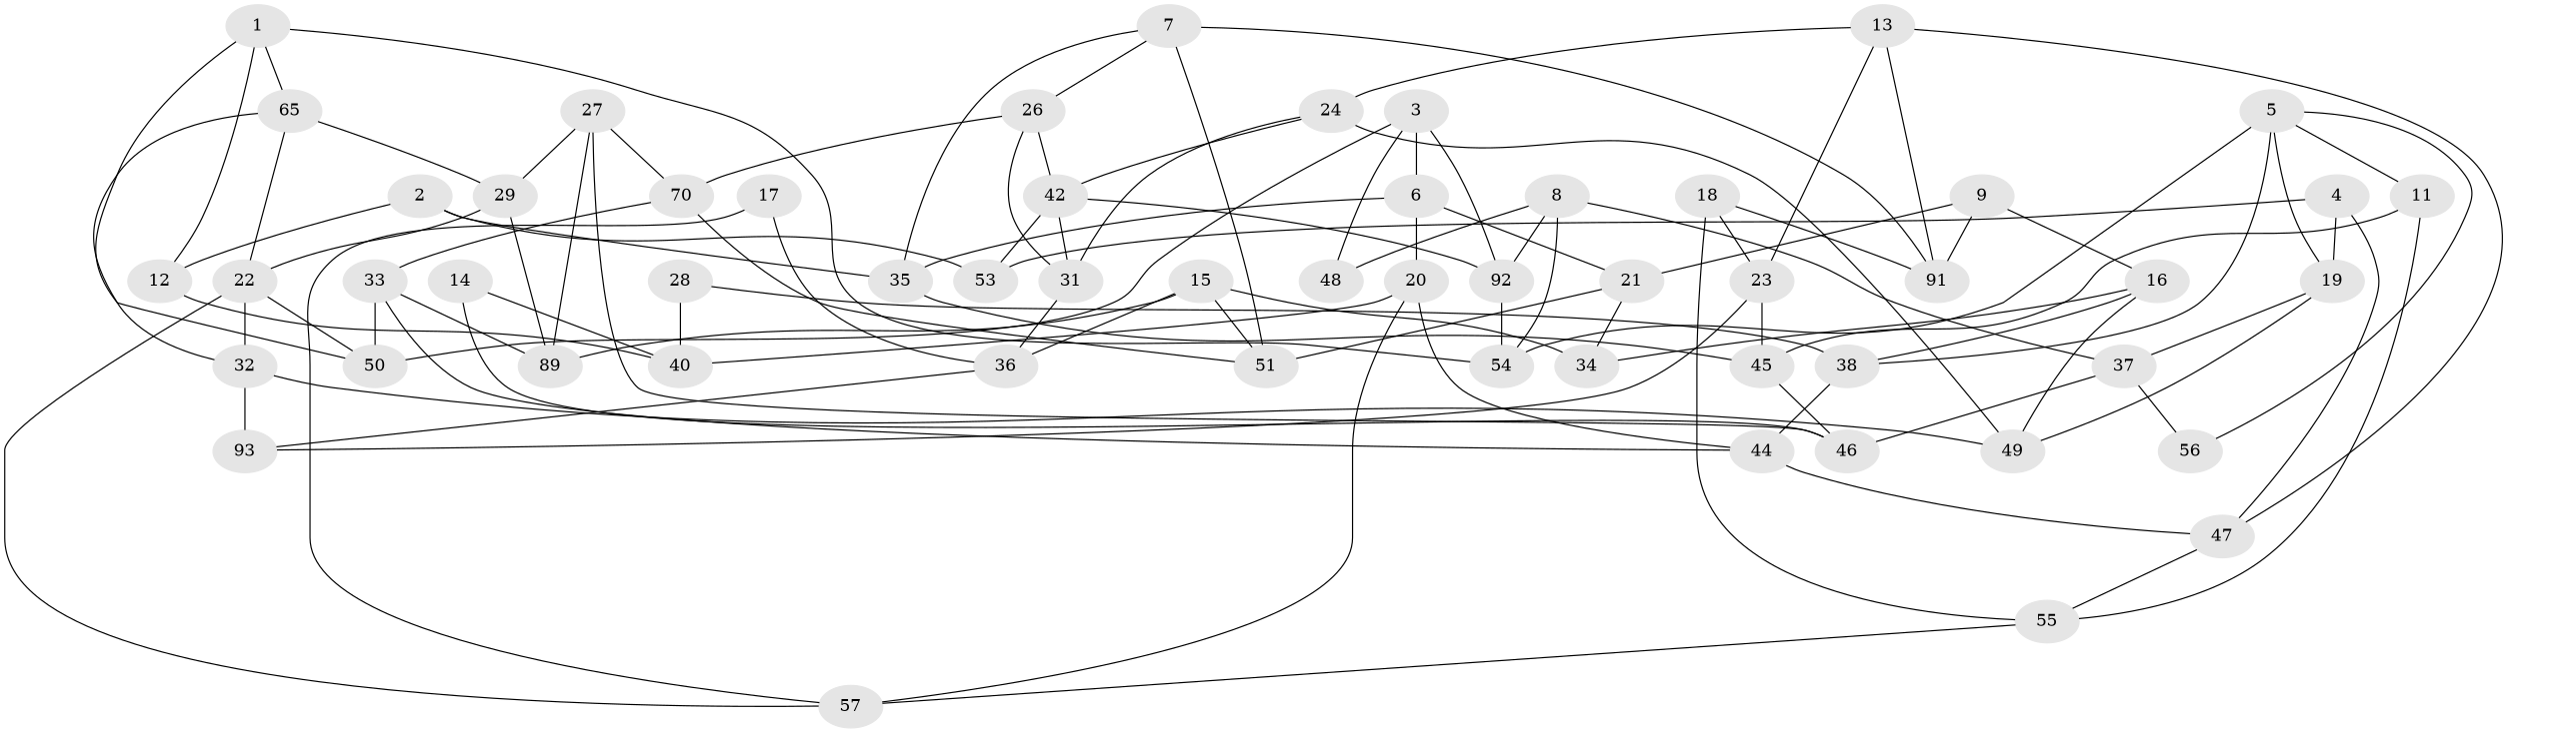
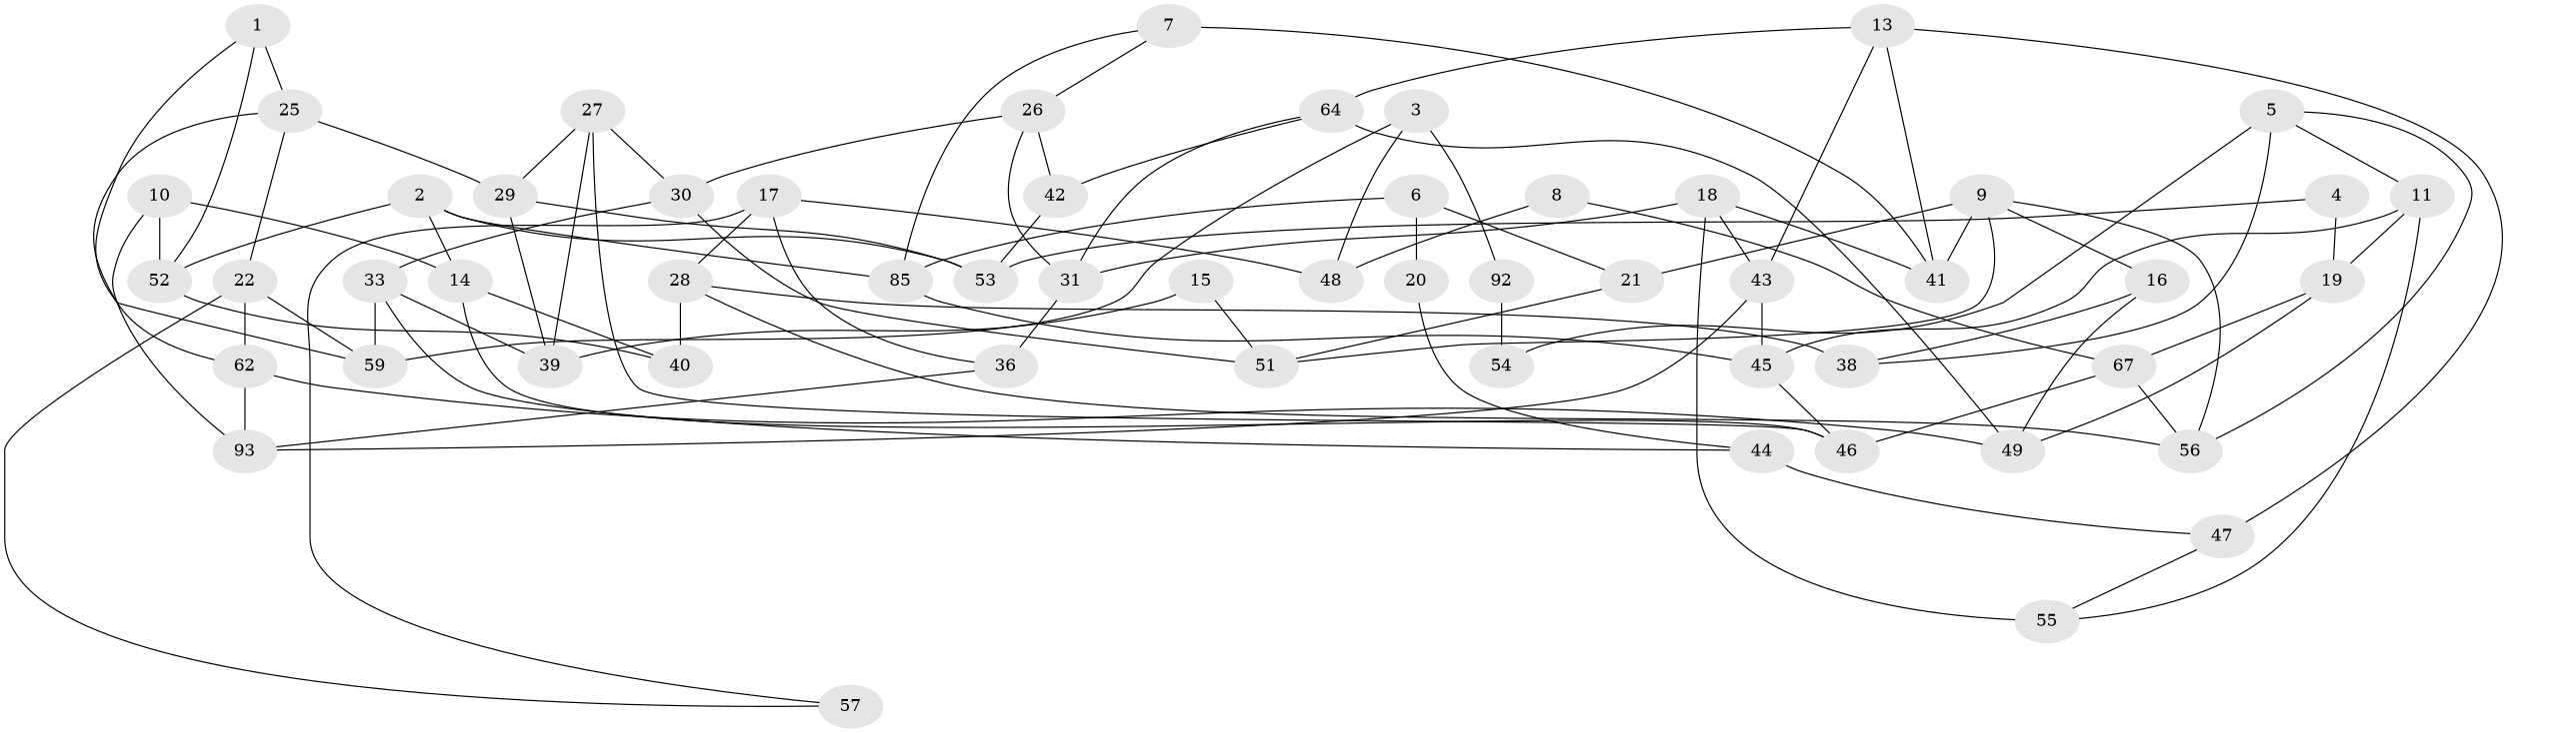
  graph {
    node [color=gray90 style=filled]
    1
-   12
-   25 [label=65]
-   50
+   12 [label=52]
+   25
+   50 [label=59]
    54
    40
-   32
+   32 [label=62]
    29
    2
    14
-   35
+   35 [label=85]
    53
    46
    45
    3
    6
    48
    n18 [label=92]
    20
    21
    4
    19
    47
+   10
    n25 [label=93]
-   37
+   37 [label=67]
    49
    55
    5
    11
    38
    56
    44
    57
    51
-   34
    7
    26
-   41 [label=91]
+   41
    31
    42
-   30 [label=70]
+   30
    8
    9
    16
    13
-   23
-   24
+   23 [label=43]
+   24 [label=64]
    15
    36
-   39 [label=89]
+   39
    17
    28
    18
    22
    33
    27
    1 -- 12
    1 -- 25
    1 -- 50
-   1 -- 54
    12 -- 40
    25 -- 32
    25 -- 29
    32 -- n25
    32 -- 49
-   29 -- 22
+   29 -- 53
    29 -- 39
    2 -- 12
+   2 -- 14
    2 -- 35
    2 -- 53
    14 -- 40
    14 -- 46
    35 -- 45
    45 -- 46
    3 -- 50
-   3 -- 6
    3 -- 48
    3 -- n18
    6 -- 35
    6 -- 20
    6 -- 21
    n18 -- 54
-   20 -- 40
    20 -- 44
-   20 -- 57
    21 -- 51
-   21 -- 34
    4 -- 53
    4 -- 19
-   4 -- 47
    19 -- 37
    19 -- 49
    47 -- 55
+   10 -- 12
+   10 -- 14
+   10 -- n25
    37 -- 46
    37 -- 56
-   55 -- 57
    5 -- 54
    5 -- 11
    5 -- 38
    5 -- 56
    11 -- 45
-   5 -- 19
+   11 -- 19
    11 -- 55
-   38 -- 44
    44 -- 47
    7 -- 35
-   7 -- 51
+   9 -- 51
    7 -- 26
    7 -- 41
    26 -- 31
    26 -- 42
    26 -- 30
    31 -- 36
    42 -- 53
-   42 -- n18
    30 -- 51
    30 -- 33
-   8 -- 54
    8 -- 48
-   8 -- n18
    8 -- 37
    9 -- 21
+   9 -- 56
    9 -- 41
    9 -- 16
    16 -- 49
    16 -- 38
-   16 -- 34
    13 -- 47
    13 -- 41
    13 -- 23
    13 -- 24
    23 -- 45
    23 -- n25
    24 -- 49
    24 -- 31
    24 -- 42
    15 -- 51
-   15 -- 34
-   15 -- 36
    15 -- 39
    36 -- n25
+   17 -- 48
    17 -- 57
    17 -- 36
+   17 -- 28
    28 -- 40
    28 -- 38
+   28 -- 56
    18 -- 55
    18 -- 41
-   42 -- 31
+   18 -- 31
    18 -- 23
    22 -- 25
    22 -- 50
    22 -- 32
    22 -- 57
    33 -- 50
    33 -- 44
    33 -- 39
    27 -- 29
    27 -- 46
    27 -- 30
    27 -- 39
  }
